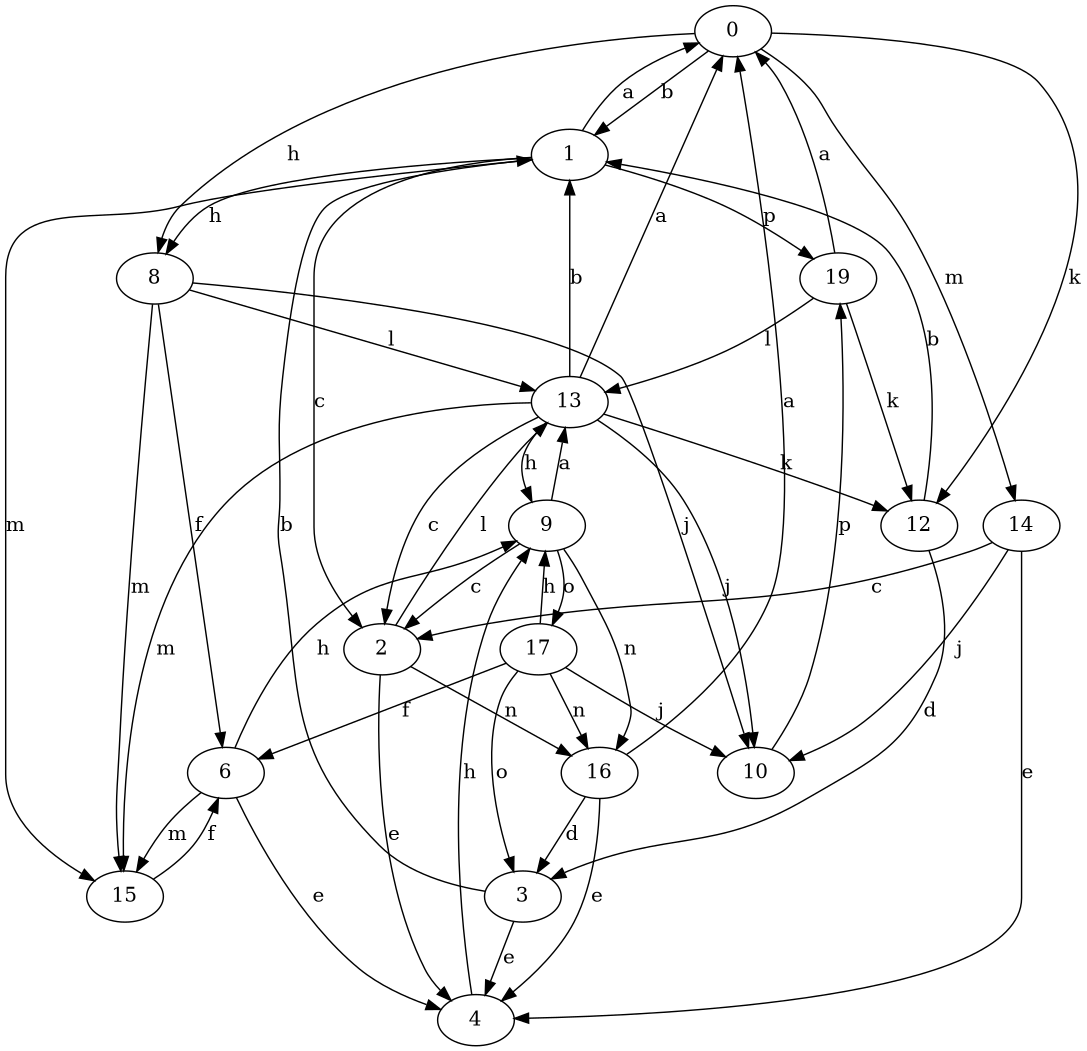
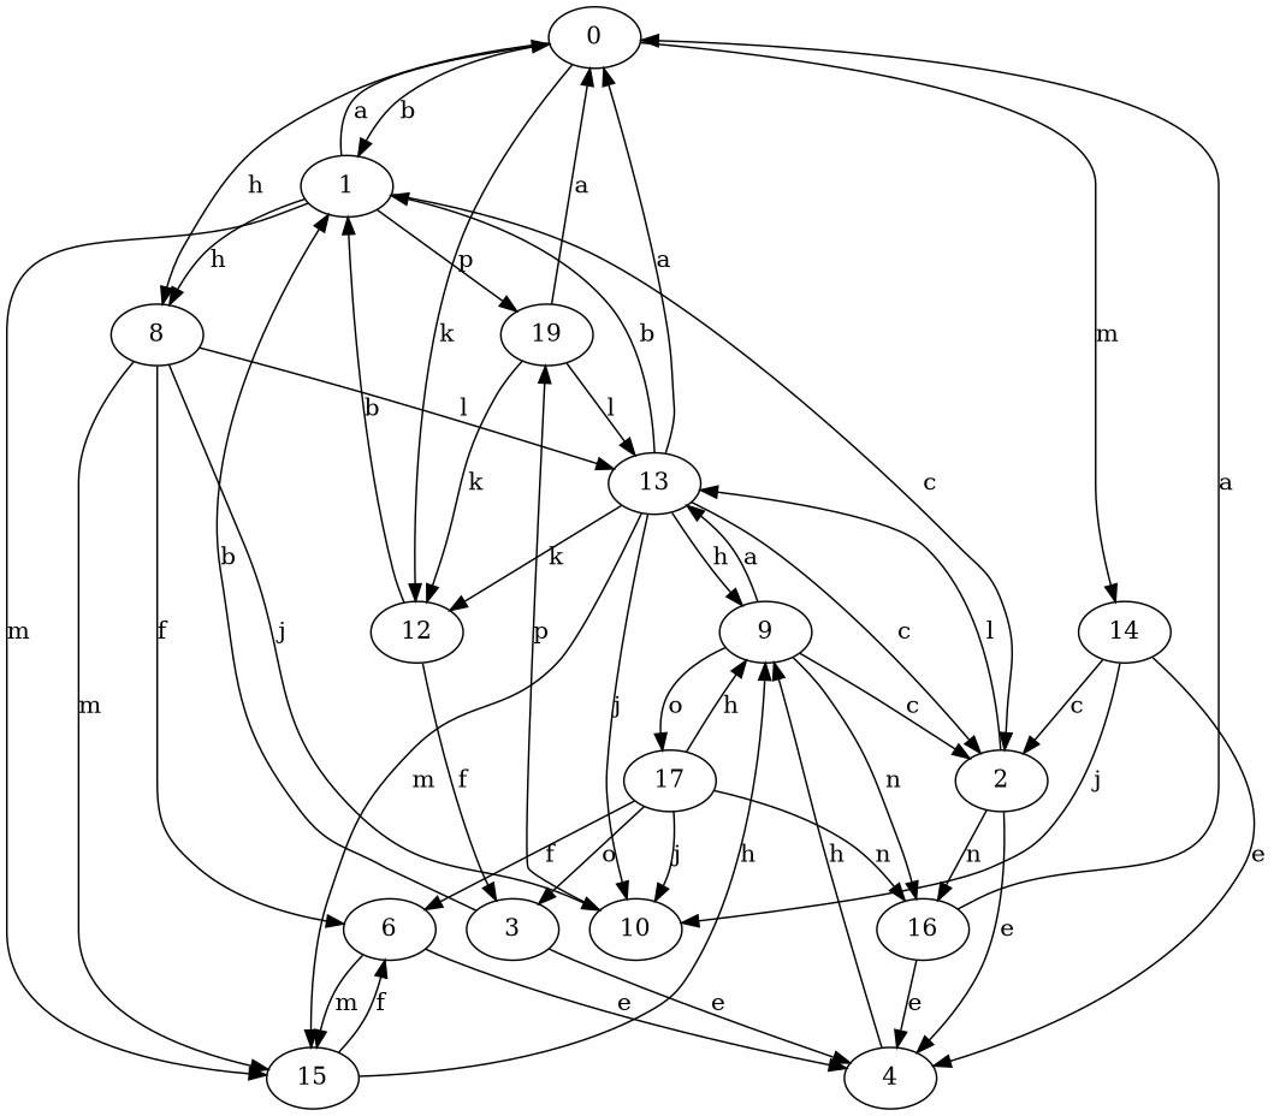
  strict digraph {
    0
    1
    8
    12
    14
    2
    15
    19
    13
    6
    10
    3
    4
    16
    9
    17
    0 -> 1 [label=b]
    0 -> 8 [label=h]
    0 -> 12 [label=k]
    0 -> 14 [label=m]
    1 -> 0 [label=a]
    1 -> 8 [label=h]
    1 -> 2 [label=c]
    1 -> 15 [label=m]
    1 -> 19 [label=p]
    8 -> 15 [label=m]
    8 -> 13 [label=l]
    8 -> 6 [label=f]
    8 -> 10 [label=j]
    12 -> 1 [label=b]
-   12 -> 3 [label=d]
+   12 -> 3 [label=f]
    14 -> 2 [label=c]
    14 -> 10 [label=j]
    14 -> 4 [label=e]
    2 -> 13 [label=l]
    2 -> 4 [label=e]
    2 -> 16 [label=n]
    15 -> 6 [label=f]
-   6 -> 9 [label=h]
+   15 -> 9 [label=h]
    19 -> 0 [label=a]
    19 -> 12 [label=k]
    19 -> 13 [label=l]
    13 -> 0 [label=a]
    13 -> 1 [label=b]
    13 -> 12 [label=k]
    13 -> 2 [label=c]
    13 -> 15 [label=m]
    13 -> 10 [label=j]
    13 -> 9 [label=h]
    6 -> 15 [label=m]
    6 -> 4 [label=e]
    10 -> 19 [label=p]
    3 -> 1 [label=b]
    3 -> 4 [label=e]
    4 -> 9 [label=h]
    16 -> 0 [label=a]
-   16 -> 3 [label=d]
    16 -> 4 [label=e]
    9 -> 2 [label=c]
    9 -> 13 [label=a]
    9 -> 16 [label=n]
    9 -> 17 [label=o]
    17 -> 6 [label=f]
    17 -> 10 [label=j]
    17 -> 3 [label=o]
    17 -> 16 [label=n]
    17 -> 9 [label=h]
  }
